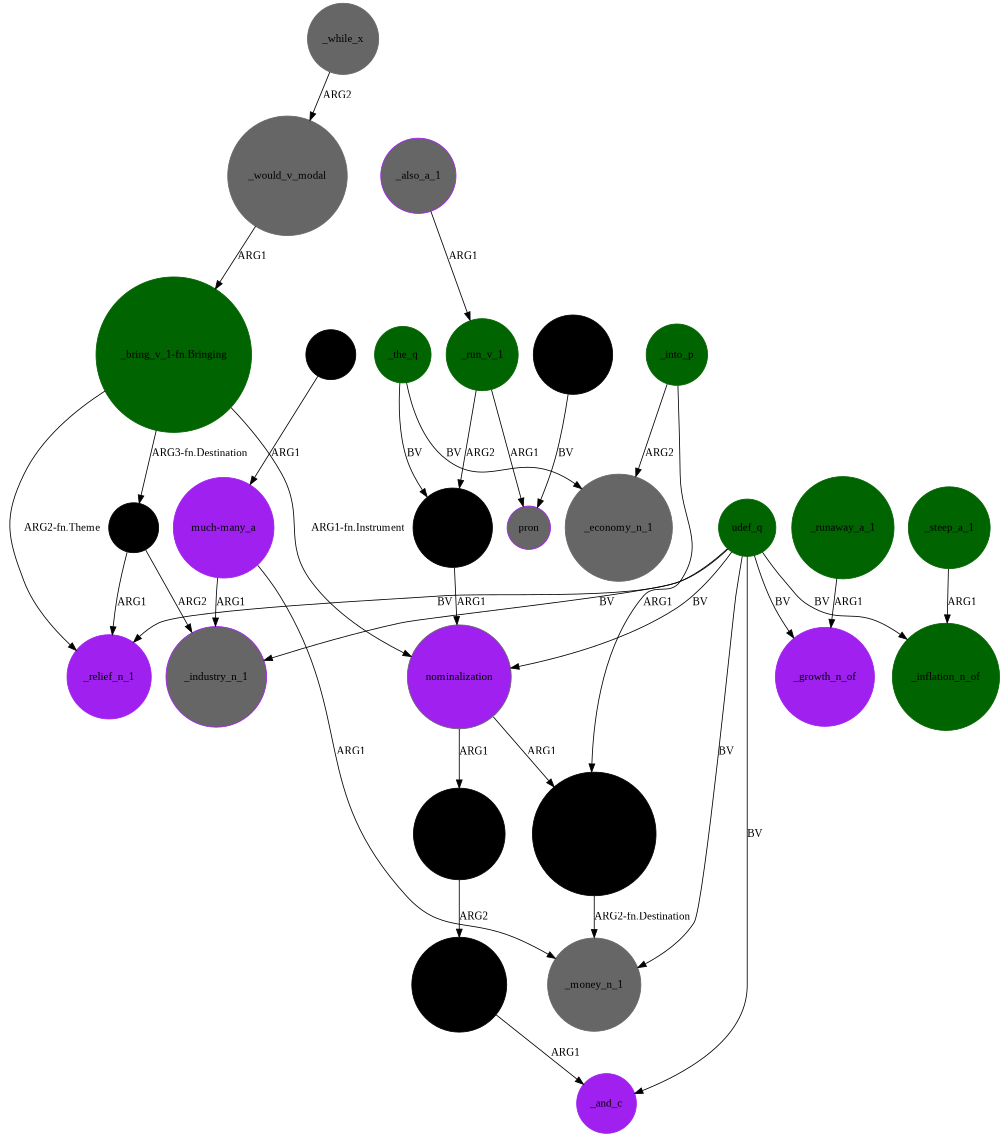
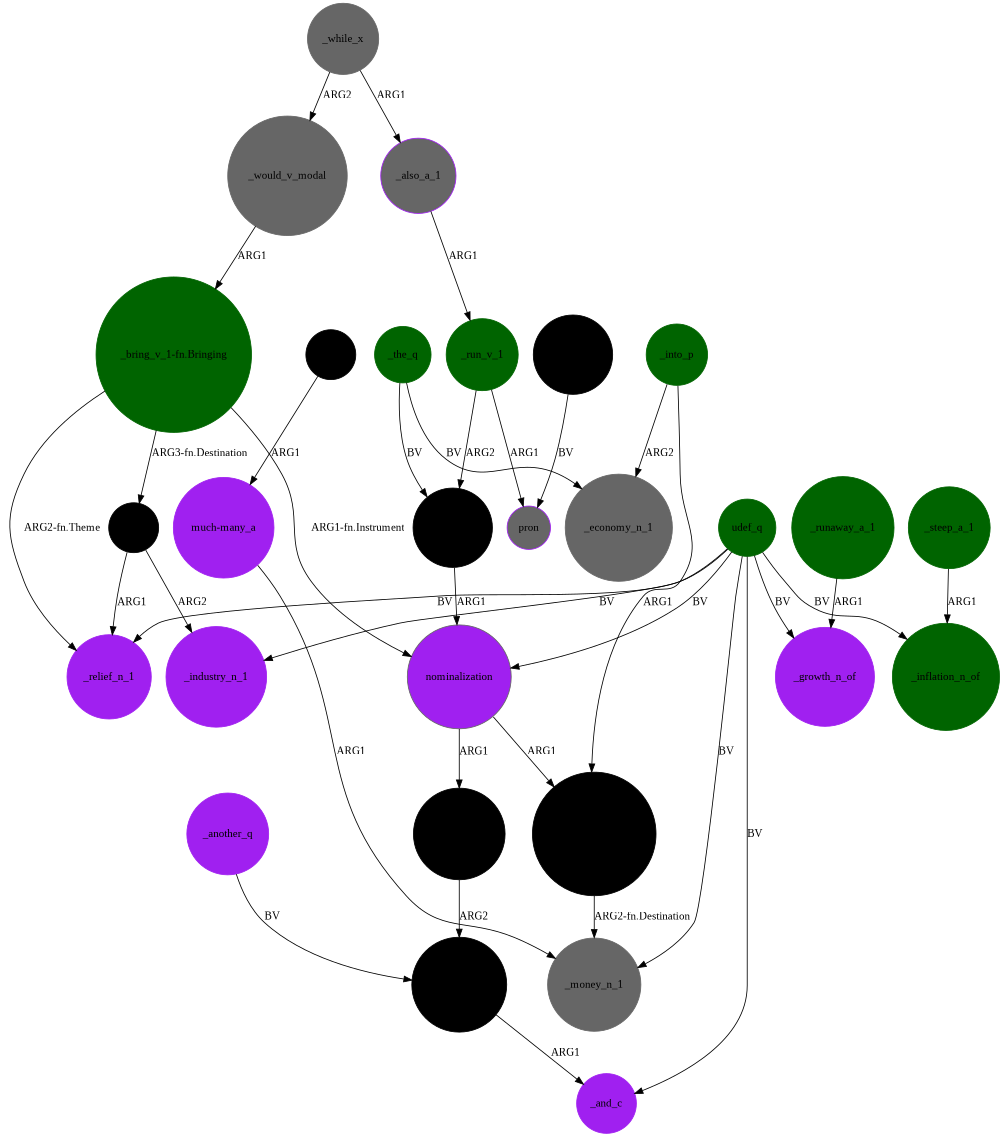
  digraph {
    fontname="Liberation Serif"
    node [color=purple fontname="Liberation Serif" shape=circle style=filled]
    edge [fontname="Liberation Serif"]
    _while_x [color=gray40]
    _would_v_modal [color=gray40]
    _also_a_1 [fillcolor=gray40]
    "_bring_v_1-fn.Bringing" [color=darkgreen]
    _run_v_1 [color=darkgreen]
    nominalization [color=gray40 fillcolor=purple]
    _relief_n_1
    _to_p [color=black]
    _runaway_a_1 [color=darkgreen]
    _growth_n_of
    udef_q [color=darkgreen]
    _money_n_1 [color=gray40]
    _inflation_n_of [color=darkgreen]
-   _industry_n_1 [fillcolor=gray40]
+   _industry_n_1
    _and_c
    _trigger_v_1 [color=black]
    "_pump_v_1-fn.IN" [color=black]
    _period_n_of [color=black]
+   _another_q
    _risk_n_of [color=black]
    pron [fillcolor=gray40]
    _the_q [color=darkgreen]
    _economy_n_1 [color=gray40]
    _into_p [color=darkgreen]
    _steep_a_1 [color=darkgreen]
    pronoun_q [color=black]
    "much-many_a"
    comp [color=black]
    _while_x -> _would_v_modal [label=ARG2]
+   _while_x -> _also_a_1 [label=ARG1]
    _would_v_modal -> "_bring_v_1-fn.Bringing" [label=ARG1]
    _also_a_1 -> _run_v_1 [label=ARG1]
    "_bring_v_1-fn.Bringing" -> nominalization [label="ARG1-fn.Instrument"]
    "_bring_v_1-fn.Bringing" -> _relief_n_1 [label="ARG2-fn.Theme"]
    "_bring_v_1-fn.Bringing" -> _to_p [label="ARG3-fn.Destination"]
    _run_v_1 -> _risk_n_of [label=ARG2]
    _run_v_1 -> pron [label=ARG1]
    nominalization -> _trigger_v_1 [label=ARG1]
    nominalization -> "_pump_v_1-fn.IN" [label=ARG1]
    _to_p -> _relief_n_1 [label=ARG1]
    _to_p -> _industry_n_1 [label=ARG2]
    _runaway_a_1 -> _growth_n_of [label=ARG1]
    udef_q -> nominalization [label=BV]
    udef_q -> _relief_n_1 [label=BV]
    udef_q -> _growth_n_of [label=BV]
    udef_q -> _money_n_1 [label=BV]
    udef_q -> _inflation_n_of [label=BV]
    udef_q -> _industry_n_1 [label=BV]
    udef_q -> _and_c [label=BV]
    _trigger_v_1 -> _period_n_of [label=ARG2]
    "_pump_v_1-fn.IN" -> _money_n_1 [label="ARG2-fn.Destination"]
    _period_n_of -> _and_c [label=ARG1]
+   _another_q -> _period_n_of [label=BV]
    _risk_n_of -> nominalization [label=ARG1]
    _the_q -> _risk_n_of [label=BV]
    _the_q -> _economy_n_1 [label=BV]
    _into_p -> "_pump_v_1-fn.IN" [label=ARG1]
    _into_p -> _economy_n_1 [label=ARG2]
    _steep_a_1 -> _inflation_n_of [label=ARG1]
    pronoun_q -> pron [label=BV]
    "much-many_a" -> _money_n_1 [label=ARG1]
-   "much-many_a" -> _industry_n_1 [label=ARG1]
    comp -> "much-many_a" [label=ARG1]
  }
